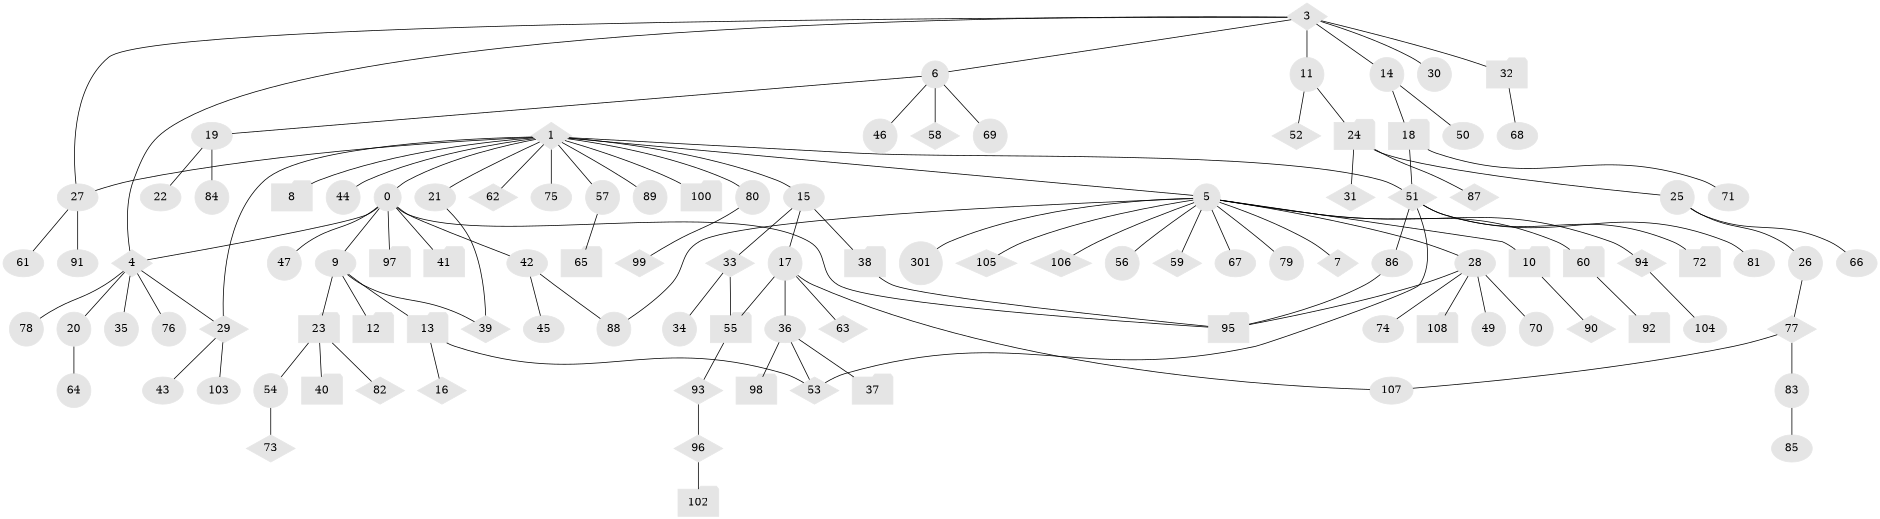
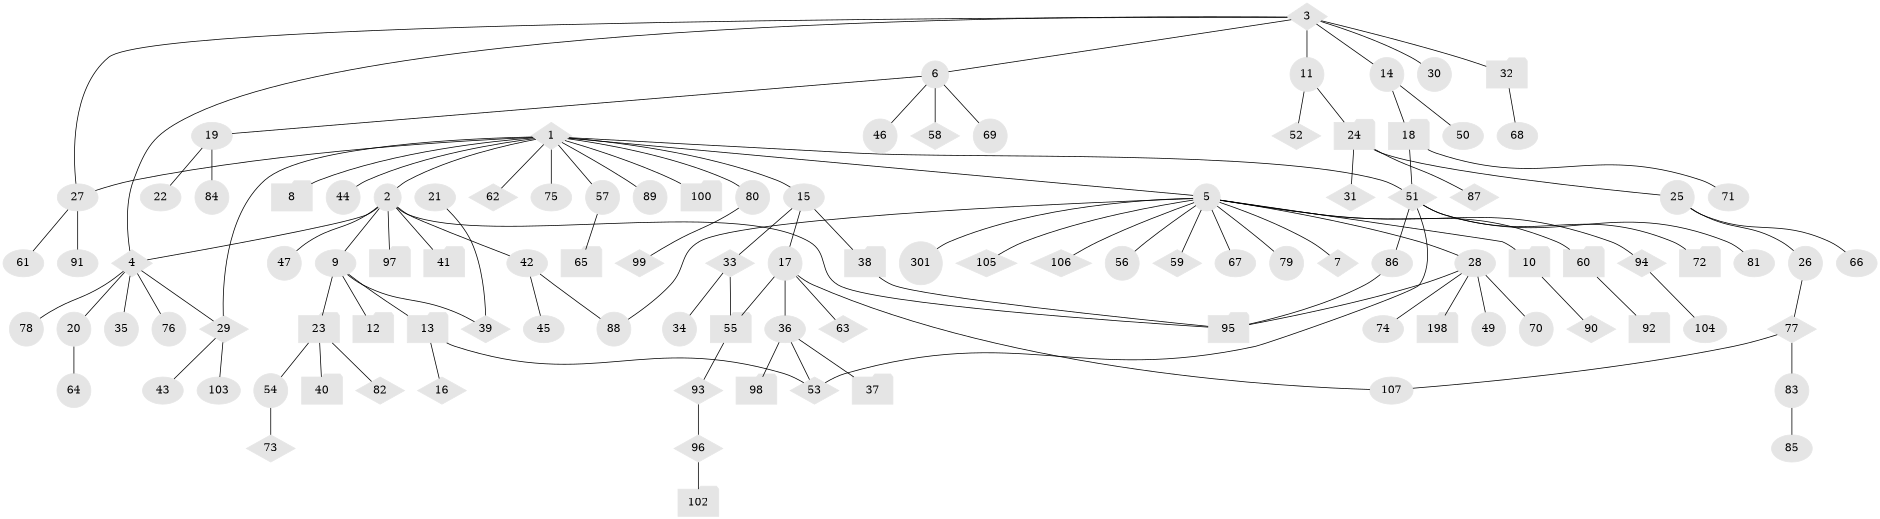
  graph {
    node [color=gray90 shape=circle style=filled]
    1 [shape=diamond]
-   2 [label=0]
+   2
    5
    8 [shape=folder]
    15 [shape=ellipse]
    21 [shape=ellipse]
    27 [shape=ellipse]
    29 [shape=diamond]
    44
    51 [shape=diamond]
    57
    62 [shape=diamond]
    75 [shape=ellipse]
    80
    89
    100 [shape=folder]
    4 [shape=diamond]
    9 [shape=ellipse]
    41 [shape=folder]
    42 [shape=ellipse]
    47
    95 [shape=folder]
    97 [shape=folder]
    3 [shape=diamond]
    6
    11
    14
    30
    32 [shape=folder]
    7 [shape=diamond]
    10 [shape=folder]
    28 [shape=ellipse]
    56
    59 [shape=diamond]
    60 [shape=folder]
    67 [shape=ellipse]
    79
    88
    94 [shape=diamond]
    n40 [label=301]
    105 [shape=diamond]
    106 [shape=diamond]
    17
    33 [shape=diamond]
    38 [shape=folder]
    39 [shape=diamond]
    61 [shape=ellipse]
    91 [shape=ellipse]
    43 [shape=ellipse]
    103 [shape=ellipse]
    53 [shape=diamond]
    72 [shape=folder]
    81 [shape=ellipse]
    86 [shape=ellipse]
    65 [shape=folder]
    99 [shape=diamond]
    20
    35
    76
    78
    12 [shape=folder]
    13 [shape=folder]
    23 [shape=folder]
    45 [shape=ellipse]
    19 [shape=ellipse]
    46
    58 [shape=diamond]
    69
    24 [shape=folder]
    52 [shape=diamond]
    50 [shape=ellipse]
    18 [shape=folder]
    68 [shape=ellipse]
    64
    90 [shape=diamond]
    49
    70
    74 [shape=ellipse]
-   108 [shape=folder]
+   108 [shape=folder label=198]
    92 [shape=folder]
    104 [shape=ellipse]
    22 [shape=ellipse]
    84
    16 [shape=diamond]
    40 [shape=folder]
    54
    82 [shape=diamond]
    25
    31 [shape=diamond]
    87 [shape=diamond]
    71 [shape=ellipse]
    36 [shape=ellipse]
    55 [shape=folder]
    63 [shape=diamond]
    107 [shape=ellipse]
    34
    37 [shape=folder]
    98 [shape=folder]
    93 [shape=diamond]
    73 [shape=diamond]
    26
    66 [shape=ellipse]
    77 [shape=diamond]
    83
    96 [shape=diamond]
    85 [shape=ellipse]
    102 [shape=folder]
    1 -- 2
    1 -- 5
    1 -- 8
    1 -- 15
-   1 -- 21
    1 -- 27
    1 -- 29
    1 -- 44
    1 -- 51
    1 -- 57
    1 -- 62
    1 -- 75
    1 -- 80
    1 -- 89
    1 -- 100
    2 -- 4
    2 -- 9
    2 -- 41
    2 -- 42
    2 -- 47
    2 -- 95
    2 -- 97
    5 -- 7
    5 -- 10
    5 -- 28
    5 -- 56
    5 -- 59
    5 -- 60
    5 -- 67
    5 -- 79
    5 -- 88
    5 -- 94
    5 -- n40
    5 -- 105
    5 -- 106
    15 -- 17
    15 -- 33
    15 -- 38
    21 -- 39
    27 -- 61
    27 -- 91
    29 -- 43
    29 -- 103
    51 -- 53
    51 -- 72
    51 -- 81
    51 -- 86
    57 -- 65
    80 -- 99
    4 -- 29
    4 -- 20
    4 -- 35
    4 -- 76
    4 -- 78
    9 -- 39
    9 -- 12
    9 -- 13
    9 -- 23
    42 -- 88
    42 -- 45
    3 -- 27
    3 -- 4
    3 -- 6
    3 -- 11
    3 -- 14
    3 -- 30
    3 -- 32
    6 -- 19
    6 -- 46
    6 -- 58
    6 -- 69
    11 -- 24
    11 -- 52
    14 -- 50
    14 -- 18
    32 -- 68
    10 -- 90
    28 -- 95
    28 -- 49
    28 -- 70
    28 -- 74
    28 -- 108
    60 -- 92
    94 -- 104
    17 -- 36
    17 -- 55
    17 -- 63
    17 -- 107
    33 -- 55
    33 -- 34
    38 -- 95
    86 -- 95
    20 -- 64
    13 -- 53
    13 -- 16
    23 -- 40
    23 -- 54
    23 -- 82
    19 -- 22
    19 -- 84
    24 -- 25
    24 -- 31
    24 -- 87
    18 -- 51
    18 -- 71
    54 -- 73
    25 -- 26
    25 -- 66
    36 -- 53
    36 -- 37
    36 -- 98
    55 -- 93
    93 -- 96
    26 -- 77
    77 -- 107
    77 -- 83
    83 -- 85
    96 -- 102
  }
